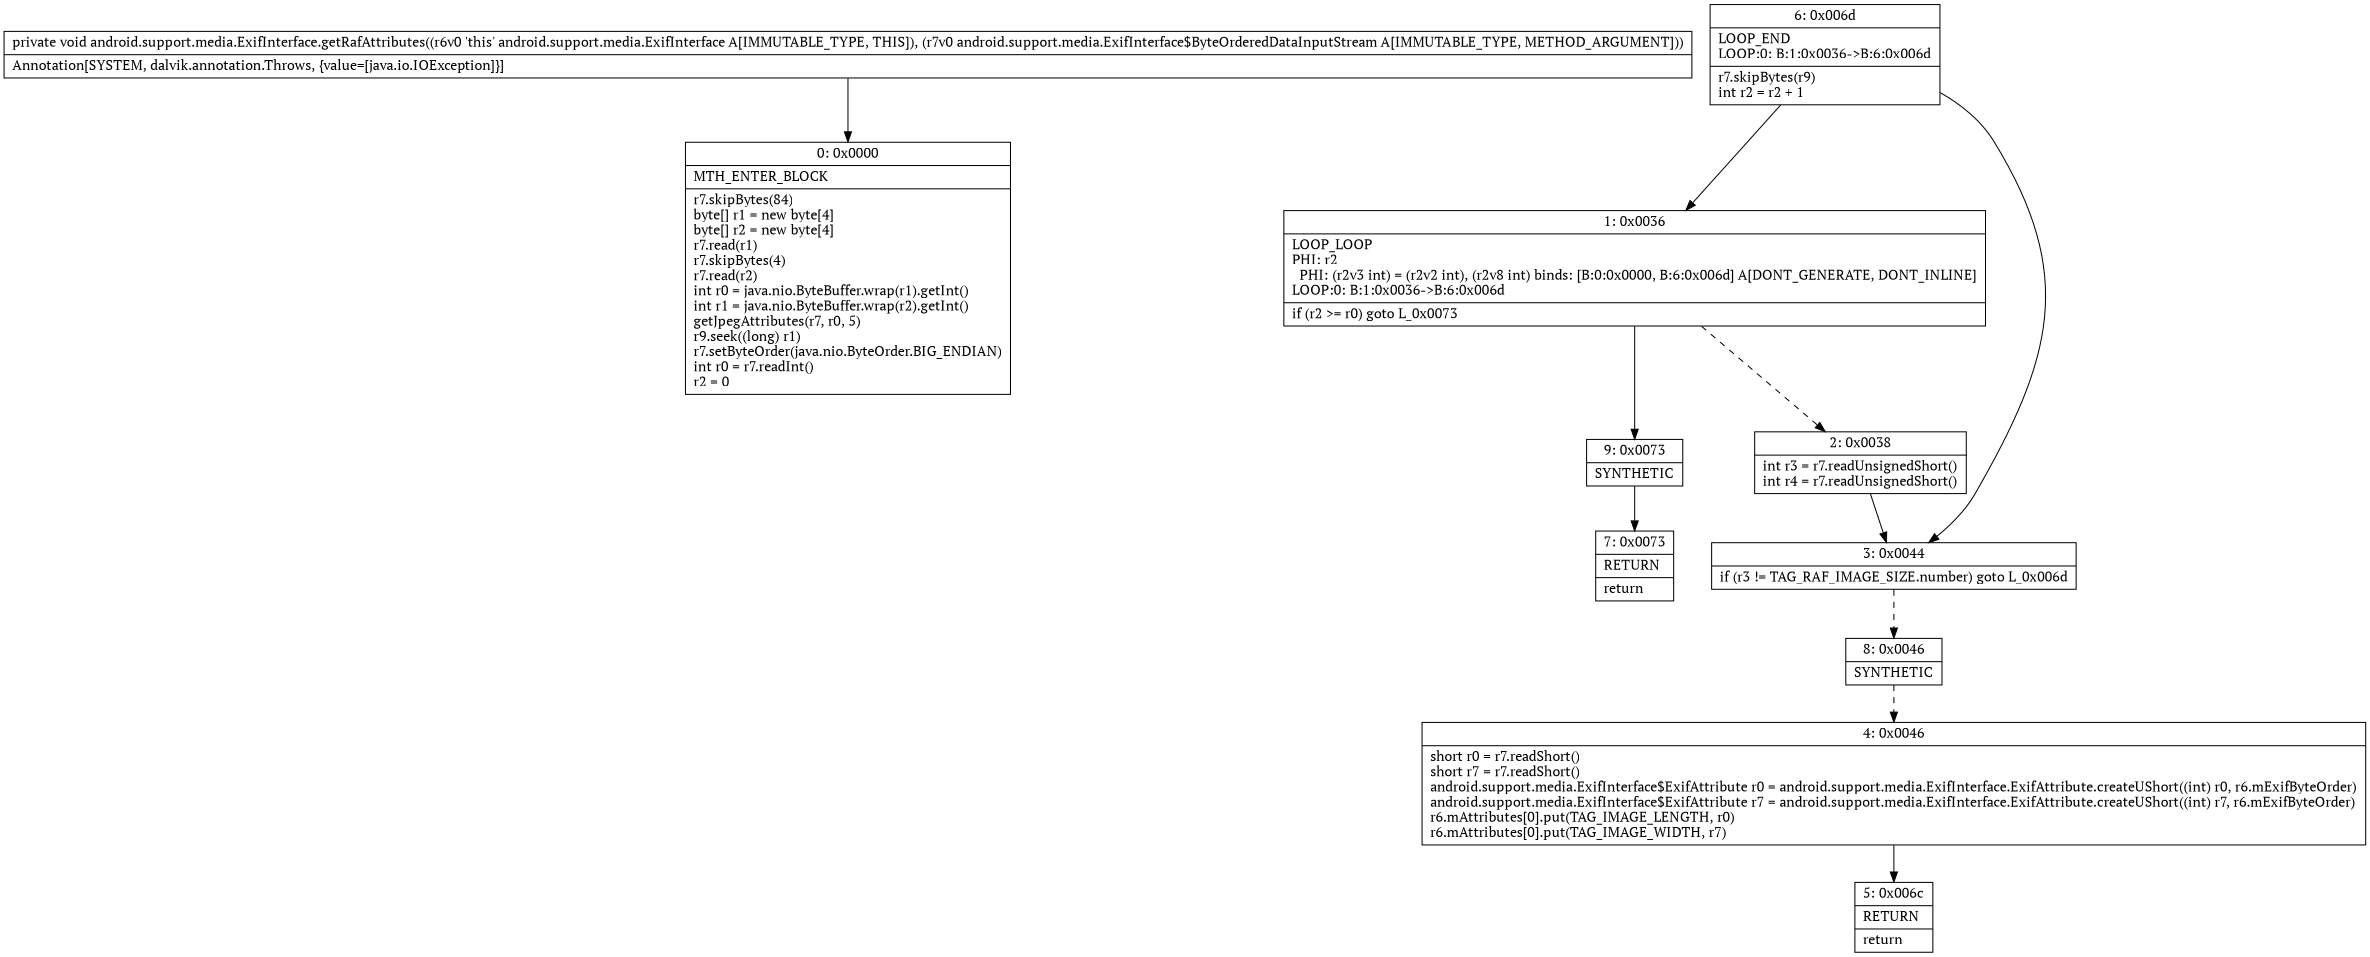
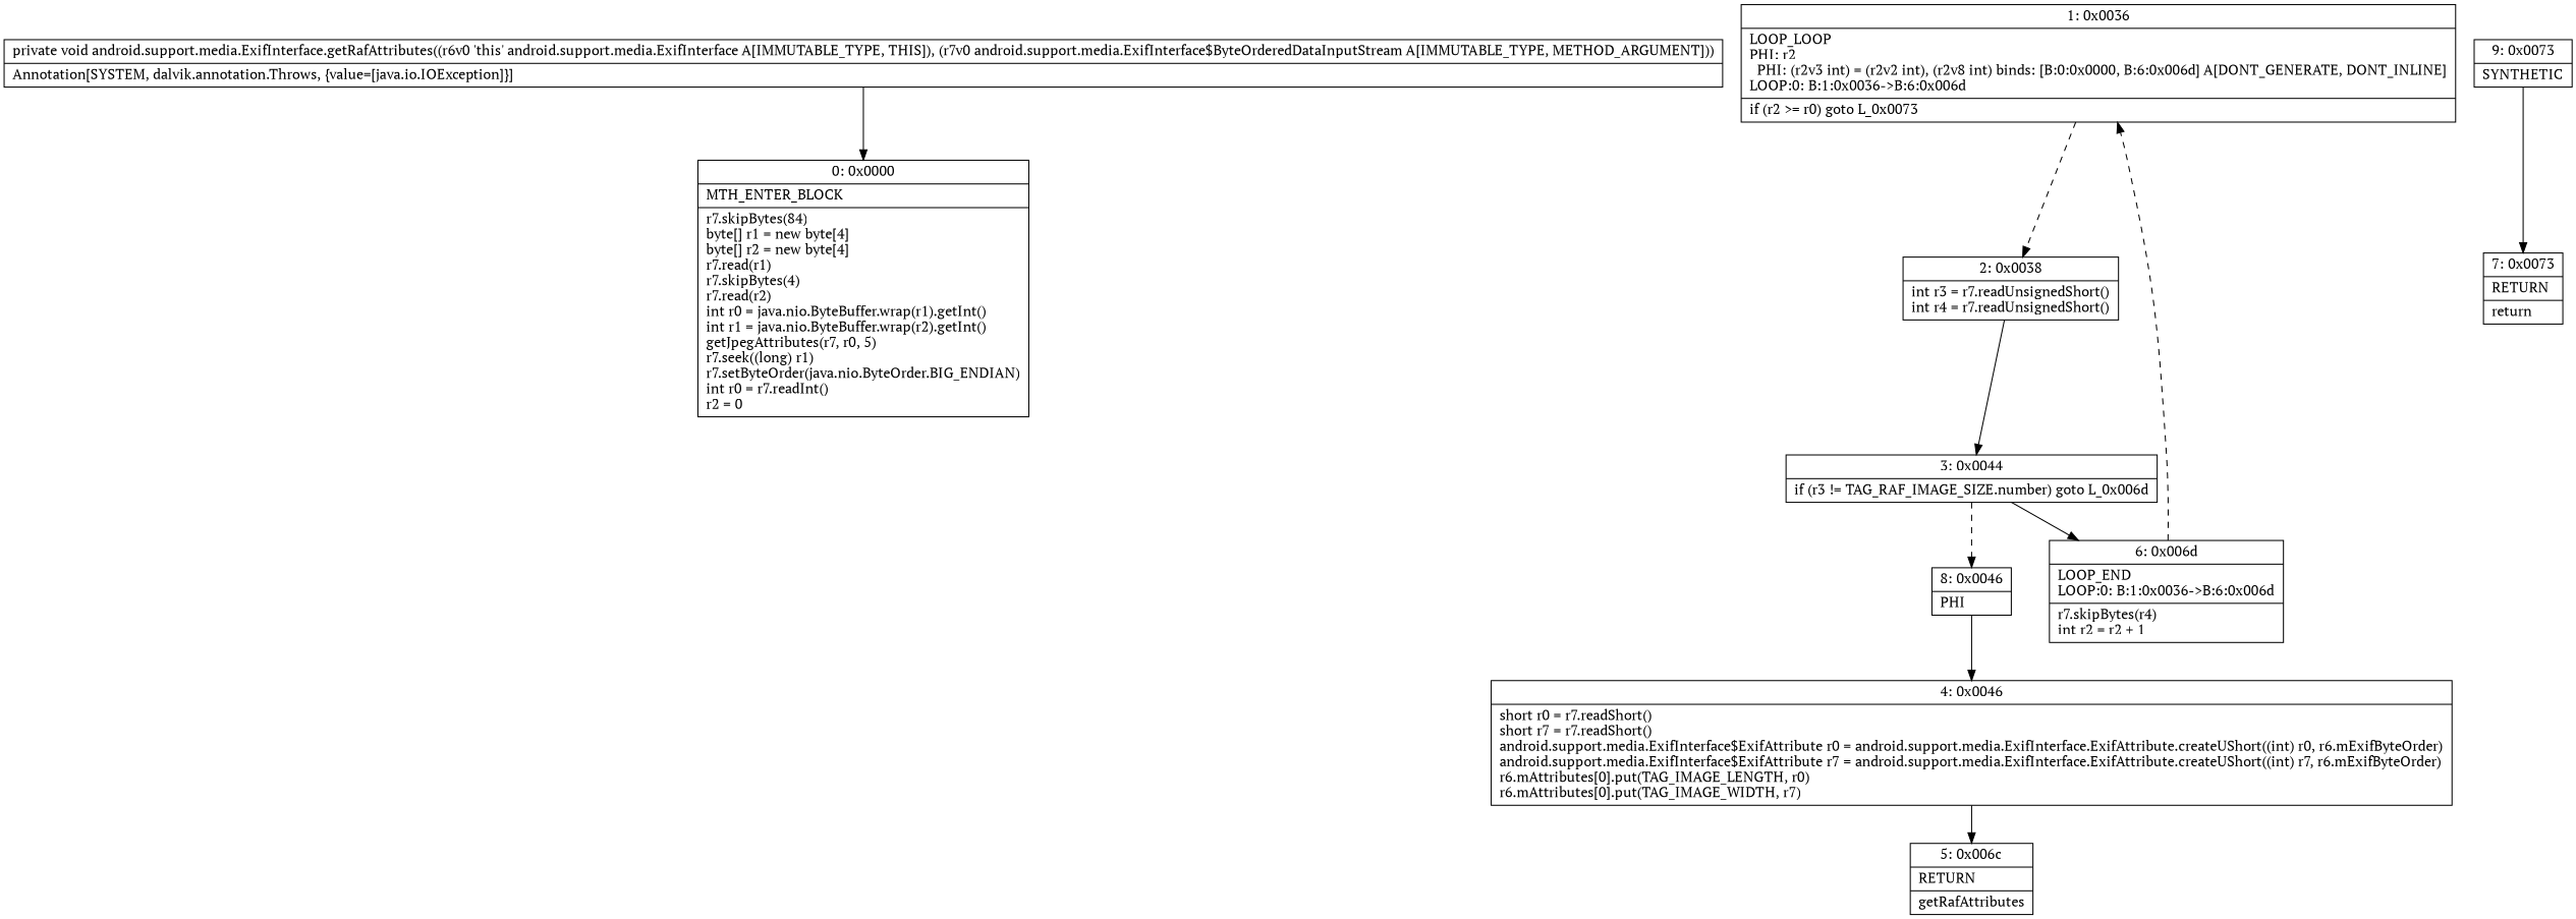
  digraph {
    fontname="PT Serif"
    node [fontname="PT Serif" shape=record]
    edge [fontname="PT Serif"]
-   n1 [label="{0\:\ 0x0000|MTH_ENTER_BLOCK\l|r7.skipBytes(84)\lbyte[] r1 = new byte[4]\lbyte[] r2 = new byte[4]\lr7.read(r1)\lr7.skipBytes(4)\lr7.read(r2)\lint r0 = java.nio.ByteBuffer.wrap(r1).getInt()\lint r1 = java.nio.ByteBuffer.wrap(r2).getInt()\lgetJpegAttributes(r7, r0, 5)\lr9.seek((long) r1)\lr7.setByteOrder(java.nio.ByteOrder.BIG_ENDIAN)\lint r0 = r7.readInt()\lr2 = 0\l}"]
+   n1 [label="{0\:\ 0x0000|MTH_ENTER_BLOCK\l|r7.skipBytes(84)\lbyte[] r1 = new byte[4]\lbyte[] r2 = new byte[4]\lr7.read(r1)\lr7.skipBytes(4)\lr7.read(r2)\lint r0 = java.nio.ByteBuffer.wrap(r1).getInt()\lint r1 = java.nio.ByteBuffer.wrap(r2).getInt()\lgetJpegAttributes(r7, r0, 5)\lr7.seek((long) r1)\lr7.setByteOrder(java.nio.ByteOrder.BIG_ENDIAN)\lint r0 = r7.readInt()\lr2 = 0\l}"]
    n2 [label="{1\:\ 0x0036|LOOP_LOOP\lPHI: r2 \l  PHI: (r2v3 int) = (r2v2 int), (r2v8 int) binds: [B:0:0x0000, B:6:0x006d] A[DONT_GENERATE, DONT_INLINE]\lLOOP:0: B:1:0x0036\-\>B:6:0x006d\l|if (r2 \>= r0) goto L_0x0073\l}"]
    n3 [label="{2\:\ 0x0038|int r3 = r7.readUnsignedShort()\lint r4 = r7.readUnsignedShort()\l}"]
    n4 [label="{9\:\ 0x0073|SYNTHETIC\l}"]
    n5 [label="{3\:\ 0x0044|if (r3 != TAG_RAF_IMAGE_SIZE.number) goto L_0x006d\l}"]
    n6 [label="{7\:\ 0x0073|RETURN\l|return\l}"]
-   n7 [label="{6\:\ 0x006d|LOOP_END\lLOOP:0: B:1:0x0036\-\>B:6:0x006d\l|r7.skipBytes(r9)\lint r2 = r2 + 1\l}"]
-   n8 [label="{8\:\ 0x0046|SYNTHETIC\l}"]
+   n7 [label="{6\:\ 0x006d|LOOP_END\lLOOP:0: B:1:0x0036\-\>B:6:0x006d\l|r7.skipBytes(r4)\lint r2 = r2 + 1\l}"]
+   n8 [label="{8\:\ 0x0046|PHI\l}"]
    n9 [label="{4\:\ 0x0046|short r0 = r7.readShort()\lshort r7 = r7.readShort()\landroid.support.media.ExifInterface$ExifAttribute r0 = android.support.media.ExifInterface.ExifAttribute.createUShort((int) r0, r6.mExifByteOrder)\landroid.support.media.ExifInterface$ExifAttribute r7 = android.support.media.ExifInterface.ExifAttribute.createUShort((int) r7, r6.mExifByteOrder)\lr6.mAttributes[0].put(TAG_IMAGE_LENGTH, r0)\lr6.mAttributes[0].put(TAG_IMAGE_WIDTH, r7)\l}"]
-   n10 [label="{5\:\ 0x006c|RETURN\l|return\l}"]
+   n10 [label="{5\:\ 0x006c|RETURN\l|getRafAttributes\l}"]
    n11 [label="{private void android.support.media.ExifInterface.getRafAttributes((r6v0 'this' android.support.media.ExifInterface A[IMMUTABLE_TYPE, THIS]), (r7v0 android.support.media.ExifInterface$ByteOrderedDataInputStream A[IMMUTABLE_TYPE, METHOD_ARGUMENT]))  | Annotation[SYSTEM, dalvik.annotation.Throws, \{value=[java.io.IOException]\}]\l}"]
    n2 -> n3 [style=dashed]
-   n2 -> n4
    n3 -> n5
    n4 -> n6
-   n7 -> n5
+   n5 -> n7
    n5 -> n8 [style=dashed]
-   n7 -> n2
-   n8 -> n9 [style=dashed]
+   n7 -> n2 [style=dashed]
+   n8 -> n9
    n9 -> n10
    n11 -> n1
  }
